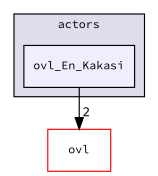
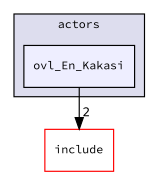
  digraph {
    compound=true
    fontname="Source Code Pro"
    node [fontname="Source Code Pro" fontsize=10 shape=box style=filled]
    n1 [fillcolor="#eeeeff" label=ovl_En_Kakasi pencolor=black]
-   n2 [color=red fillcolor=white label=ovl]
+   n2 [color=red fillcolor=white label=include]
    subgraph cluster_1 {
      bgcolor="#ddddee"
      fontsize=10
      label=actors
      pencolor=black
      n1
    }
    n1 -> n2 [headlabel=2 labeldistance=1.5 labelfontname=Helvetica labelfontsize=10 fontname="Source Code Pro"]
  }
